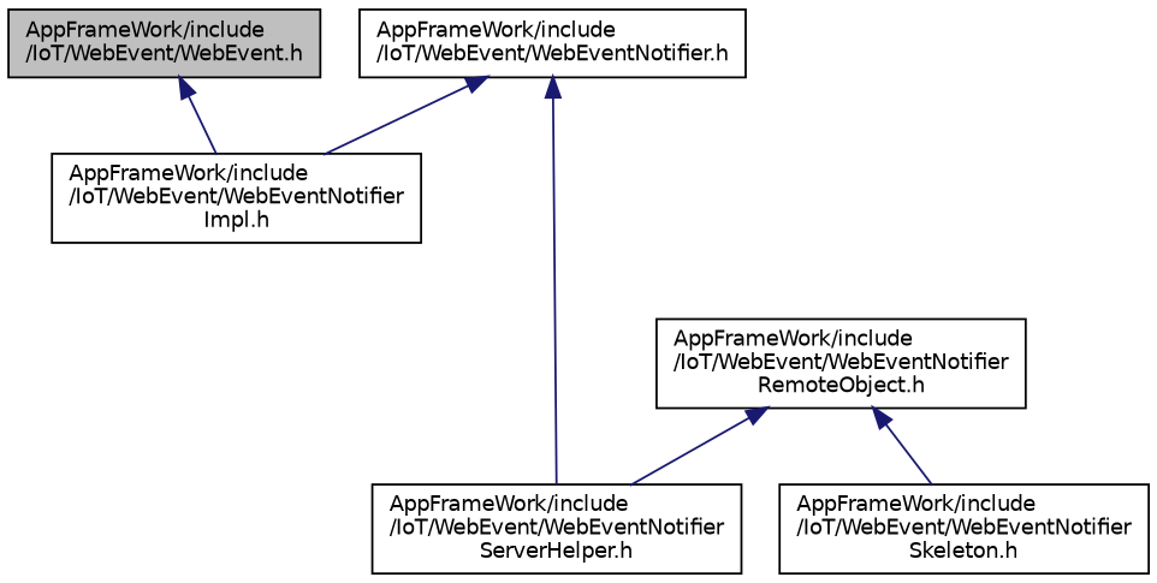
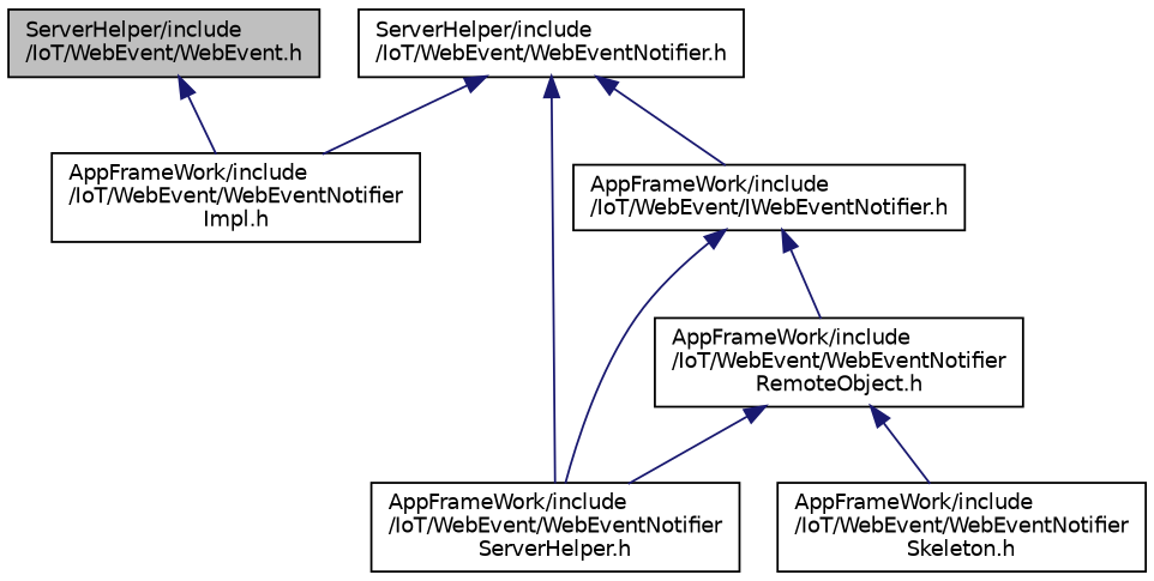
  digraph {
    node [color=black fillcolor=white fontname=Helvetica fontsize=10 shape=record style=filled]
    edge [color=midnightblue dir=back fontname=Helvetica fontsize=10 labelfontname=Helvetica labelfontsize=10 style=solid]
-   n1 [fillcolor=grey75 fontcolor=black height=0.2 label="AppFrameWork/include\l/IoT/WebEvent/WebEvent.h" width=0.4]
+   n1 [fillcolor=grey75 fontcolor=black height=0.2 label="ServerHelper/include\l/IoT/WebEvent/WebEvent.h" width=0.4]
    n2 [height=0.2 label="AppFrameWork/include\l/IoT/WebEvent/WebEventNotifier\lImpl.h" width=0.4]
-   n3 [height=0.2 label="AppFrameWork/include\l/IoT/WebEvent/WebEventNotifier.h" width=0.4]
+   n3 [height=0.2 label="ServerHelper/include\l/IoT/WebEvent/WebEventNotifier.h" width=0.4]
+   n4 [height=0.2 label="AppFrameWork/include\l/IoT/WebEvent/IWebEventNotifier.h" width=0.4]
    n5 [height=0.2 label="AppFrameWork/include\l/IoT/WebEvent/WebEventNotifier\lServerHelper.h" width=0.4]
    n6 [height=0.2 label="AppFrameWork/include\l/IoT/WebEvent/WebEventNotifier\lRemoteObject.h" width=0.4]
    n7 [height=0.2 label="AppFrameWork/include\l/IoT/WebEvent/WebEventNotifier\lSkeleton.h" width=0.4]
    n1 -> n2
    n3 -> n2
+   n3 -> n4
    n3 -> n5
+   n4 -> n5
+   n4 -> n6
    n6 -> n5
    n6 -> n7
  }
